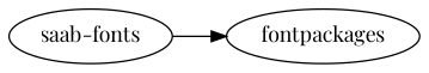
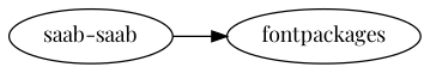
  digraph {
    rankdir=LR
    fontname="Playfair Display"
    node [fontname="Playfair Display"]
-   "saab-fonts"
+   "saab-fonts" [label="saab-saab"]
    fontpackages
    "saab-fonts" -> fontpackages [fontname="Playfair Display"]
  }
